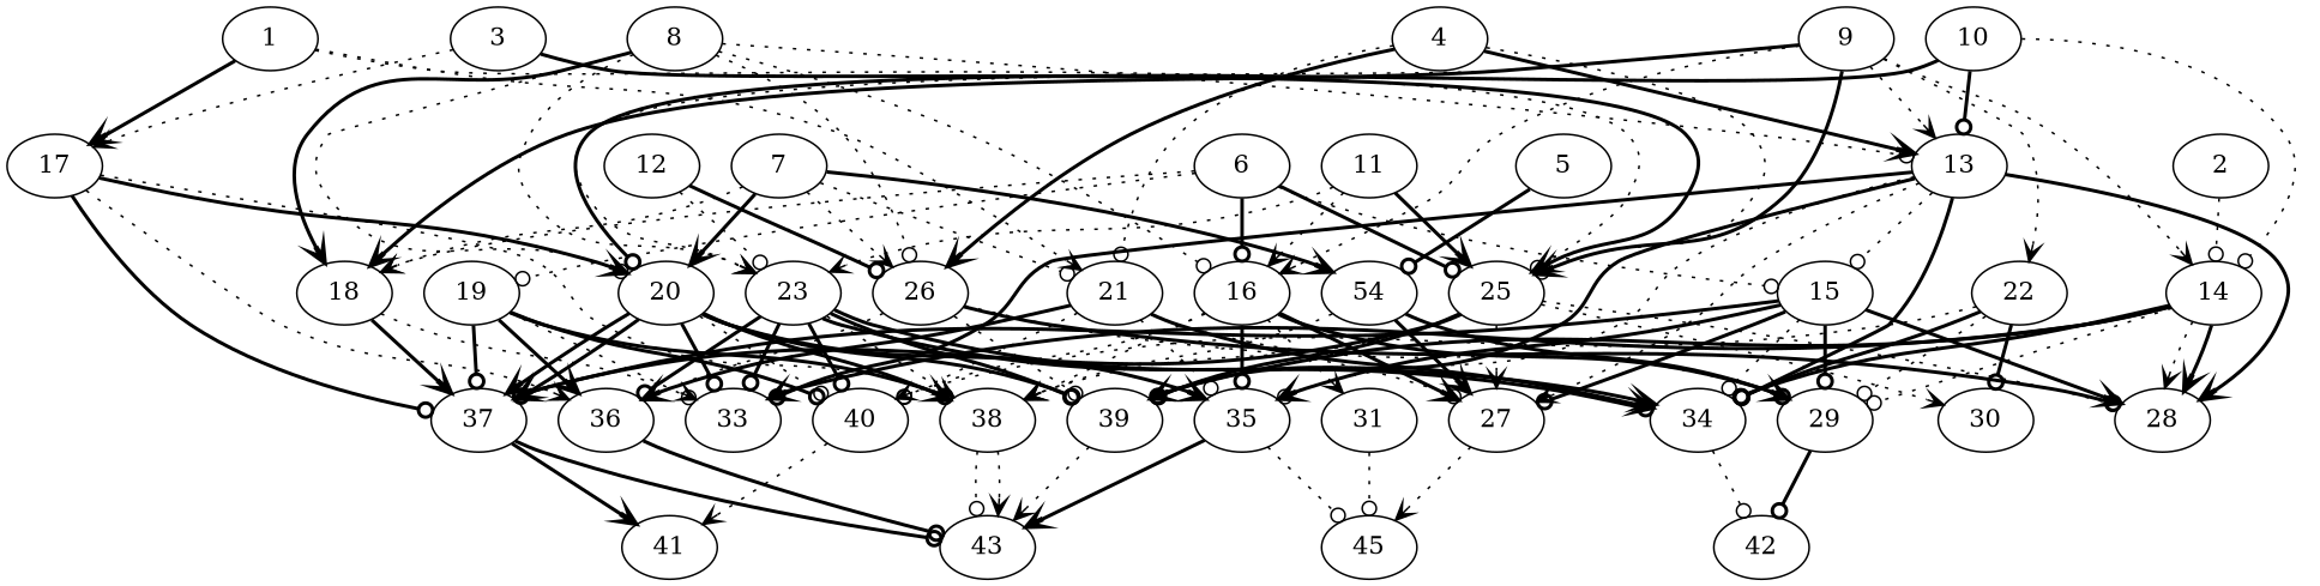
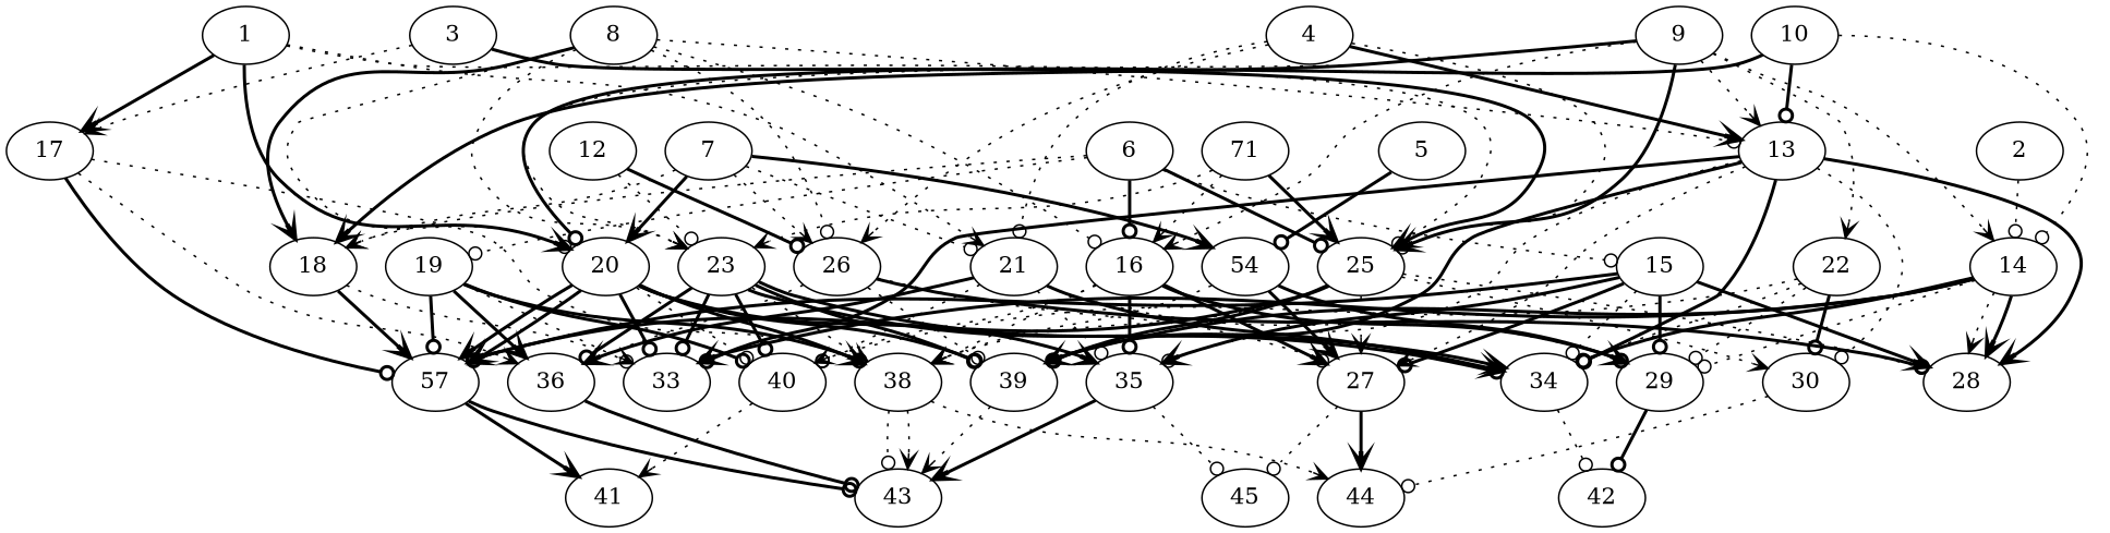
  digraph {
    node [alpha=0.07]
    edge [arrowhead=odot style=bold]
    1 [expect_size=5962752]
    17 [alpha=0.02 expect_size=46159872]
    20 [alpha=0.10 expect_size=11171840]
    21 [alpha=0.08 expect_size=17039360]
    25 [alpha=0.17 expect_size=20016128]
-   37 [alpha=0.15 expect_size=29041664]
+   37 [alpha=0.15 expect_size=29041664 label=57]
    38 [alpha=0.12 expect_size=33871872]
    36 [expect_size=19622912]
    33 [alpha=0.15 expect_size=50888704]
    35 [alpha=0.16 expect_size=26433536]
    39 [alpha=0.04 expect_size=48709632]
    40 [alpha=0.19 expect_size=32826368]
    34 [alpha=0.12 expect_size=19928064]
    29 [alpha=0.13 expect_size=43272192]
    27 [alpha=0.02 expect_size=20478976]
    28 [alpha=0.06 expect_size=26238976]
    30 [alpha=0.05 expect_size=26145792]
    43 [alpha=0.20 expect_size=45747200]
    41 [alpha=0.19 expect_size=44823552]
+   44 [alpha=0.08 expect_size=33195008]
    45 [alpha=0.02 expect_size=14357504]
    42 [alpha=0.14 expect_size=6686720]
    2 [alpha=0.11 expect_size=18570240]
    14 [alpha=0.04 expect_size=50570240]
    3 [alpha=0.14 expect_size=32270336]
    4 [expect_size=7256064]
    13 [alpha=0.10 expect_size=17991680]
    26 [alpha=0.04 expect_size=25624576]
    5 [alpha=0.00 expect_size=48832512]
    n30 [alpha=0.03 expect_size=9631744 label=54]
    6 [alpha=0.10 expect_size=34788352]
    15 [alpha=0.02 expect_size=20675584]
    16 [alpha=0.18 expect_size=21685248]
    18 [expect_size=25271296]
    19 [alpha=0.13 expect_size=42502144]
-   31 [alpha=0.04 expect_size=50582528]
    7 [alpha=0.11 expect_size=31609856]
    8 [expect_size=19838976]
    23 [expect_size=32662528]
    9 [expect_size=11699200]
    22 [alpha=0.12 expect_size=39789568]
    10 [alpha=0.02 expect_size=16657408]
-   11 [alpha=0.10 expect_size=21602304]
+   11 [alpha=0.10 expect_size=21602304 label=71]
    12 [alpha=0.17 expect_size=38199296]
    1 -> 17 [arrowhead=vee]
-   17 -> 20 [arrowhead=vee]
+   1 -> 20 [arrowhead=vee]
    1 -> 21 [arrowhead=vee style=dotted]
    1 -> 25 [style=dotted]
    17 -> 37
    17 -> 38 [style=dotted]
    17 -> 36 [arrowhead=vee style=dotted]
    20 -> 37 [arrowhead=vee]
    20 -> 37 [arrowhead=vee]
    20 -> 38 [arrowhead=vee]
    20 -> 33
    20 -> 35 [arrowhead=vee]
    20 -> 39
    20 -> 40 [style=dotted]
    21 -> 36 [arrowhead=vee]
    21 -> 35 [style=dotted]
    21 -> 40 [style=dotted]
    21 -> 34 [arrowhead=vee]
    21 -> 29 [style=dotted]
    25 -> 37 [arrowhead=vee]
    25 -> 38 [arrowhead=vee style=dotted]
    25 -> 39
    25 -> 27 [arrowhead=vee style=dotted]
    25 -> 28 [style=dotted]
    25 -> 30 [arrowhead=vee style=dotted]
    37 -> 43
    37 -> 41 [arrowhead=vee]
    38 -> 43 [style=dotted]
    38 -> 43 [arrowhead=vee style=dotted]
+   38 -> 44 [arrowhead=vee style=dotted]
    36 -> 43
    35 -> 43 [arrowhead=vee]
    35 -> 45 [style=dotted]
    39 -> 43 [arrowhead=vee style=dotted]
    40 -> 41 [arrowhead=vee style=dotted]
    34 -> 42 [style=dotted]
    29 -> 42
-   27 -> 45 [arrowhead=vee style=dotted]
+   27 -> 44 [arrowhead=vee]
+   27 -> 45 [style=dotted]
+   30 -> 44 [style=dotted]
    2 -> 14 [style=dotted]
    14 -> 33 [arrowhead=vee]
    14 -> 39 [arrowhead=vee]
    14 -> 34
    14 -> 29 [style=dotted]
    14 -> 28 [arrowhead=vee style=dotted]
    14 -> 28 [arrowhead=vee]
    3 -> 17 [arrowhead=vee style=dotted]
    3 -> 25 [arrowhead=vee]
    4 -> 21 [style=dotted]
    4 -> 25 [style=dotted]
    4 -> 13 [arrowhead=vee]
-   4 -> 26 [arrowhead=vee]
+   4 -> 26 [arrowhead=vee style=dotted]
    13 -> 33
    13 -> 35 [style=dotted]
    13 -> 39
    13 -> 34
    13 -> 27 [arrowhead=vee style=dotted]
    13 -> 28 [arrowhead=vee]
-   13 -> 15 [style=dotted]
+   13 -> 30 [style=dotted]
    26 -> 36 [arrowhead=vee style=dotted]
    26 -> 39 [style=dotted]
    26 -> 27 [style=dotted]
    26 -> 28
    5 -> n30
    n30 -> 38 [arrowhead=vee style=dotted]
    n30 -> 29
    n30 -> 27 [arrowhead=vee]
    6 -> 25
    6 -> 15 [style=dotted]
    6 -> 16
    6 -> 18 [arrowhead=vee style=dotted]
    6 -> 19 [style=dotted]
    15 -> 37
    15 -> 35 [arrowhead=vee]
    15 -> 34 [style=dotted]
    15 -> 29
    15 -> 27
    15 -> 28 [arrowhead=vee]
    16 -> 38 [arrowhead=vee style=dotted]
    16 -> 35
    16 -> 40 [style=dotted]
    16 -> 29 [arrowhead=vee]
    16 -> 27 [arrowhead=vee]
-   16 -> 31 [arrowhead=vee style=dotted]
    18 -> 37 [arrowhead=vee]
    18 -> 33 [arrowhead=vee style=dotted]
    19 -> 37
    19 -> 38
    19 -> 36 [arrowhead=vee]
    19 -> 33 [style=dotted]
    19 -> 40
-   31 -> 45 [style=dotted]
    7 -> 20 [arrowhead=vee]
    7 -> 21 [style=dotted]
    7 -> 26 [arrowhead=vee style=dotted]
    7 -> n30 [arrowhead=vee]
    7 -> 18 [arrowhead=vee style=dotted]
    8 -> 20 [style=dotted]
    8 -> 13 [style=dotted]
    8 -> 26 [style=dotted]
    8 -> 16 [style=dotted]
    8 -> 18 [arrowhead=vee]
    8 -> 23 [arrowhead=vee style=dotted]
    23 -> 38 [arrowhead=vee style=dotted]
    23 -> 36
    23 -> 33
    23 -> 39
    23 -> 40
    23 -> 34
    23 -> 34 [arrowhead=vee]
    9 -> 25 [arrowhead=vee]
    9 -> 14 [arrowhead=vee style=dotted]
    9 -> 13 [arrowhead=vee style=dotted]
    9 -> 16 [arrowhead=vee style=dotted]
    9 -> 18 [arrowhead=vee]
    9 -> 23 [arrowhead=vee style=dotted]
    9 -> 22 [arrowhead=vee style=dotted]
    22 -> 40 [arrowhead=vee style=dotted]
-   22 -> 34
+   22 -> 34 [style=dotted]
    22 -> 29 [style=dotted]
    22 -> 30
    10 -> 20
    10 -> 14 [style=dotted]
    10 -> 13
    11 -> 25 [arrowhead=vee]
    11 -> 16 [arrowhead=vee style=dotted]
    11 -> 23 [arrowhead=vee style=dotted]
    12 -> 26
    12 -> 23 [style=dotted]
  }
